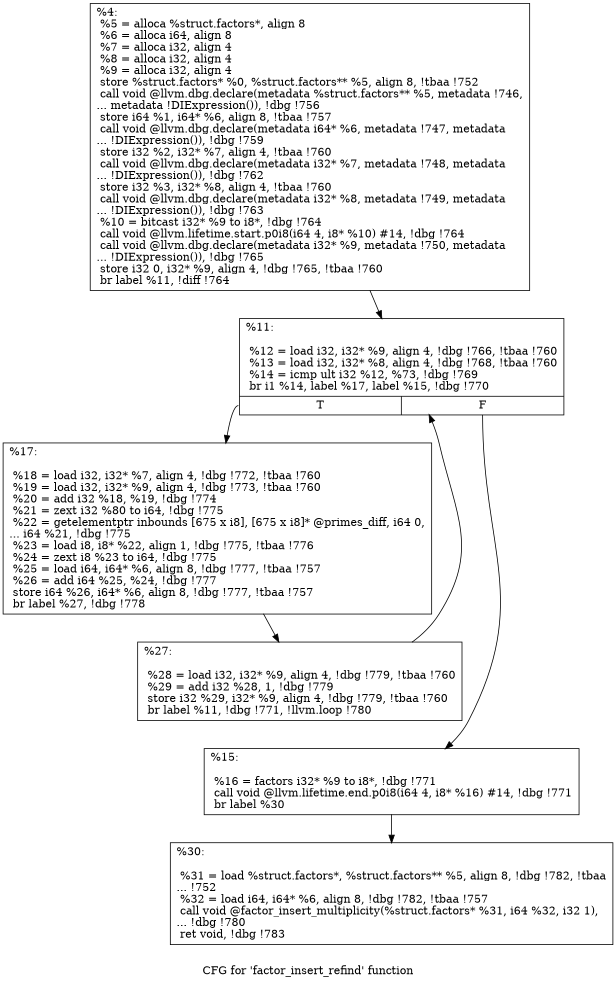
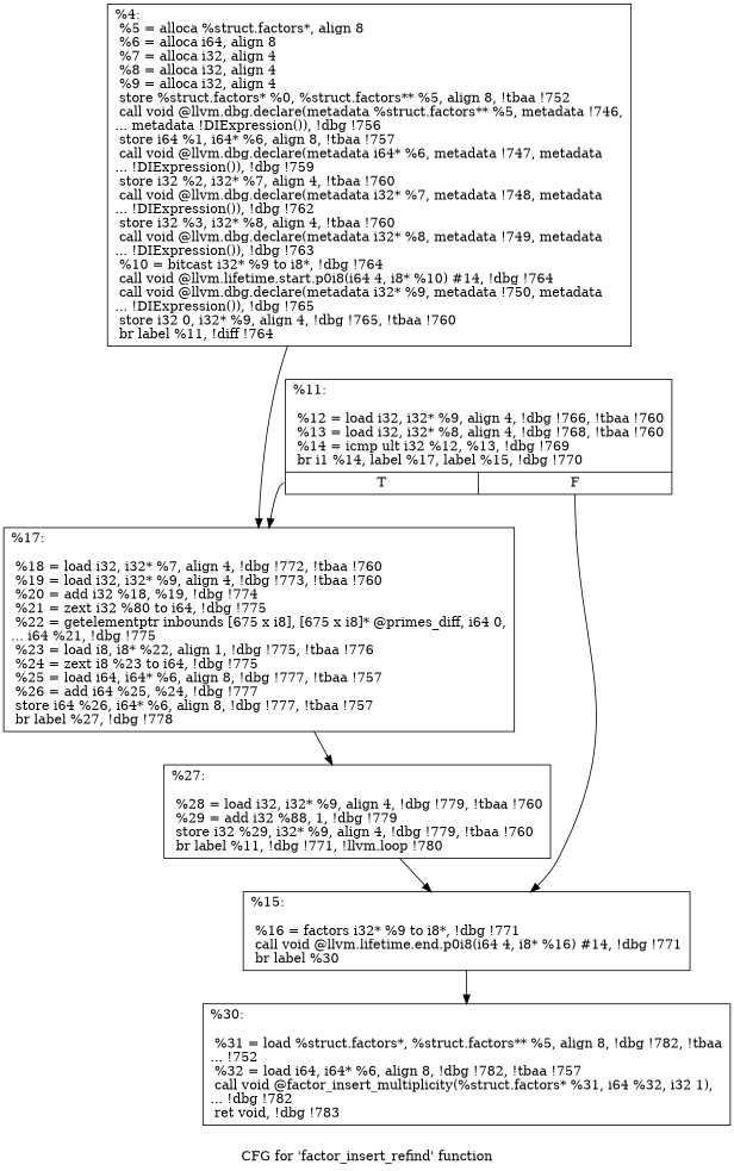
  digraph {
    label="CFG for 'factor_insert_refind' function"
    node [shape=record]
    n1 [label="{%4:\l  %5 = alloca %struct.factors*, align 8\l  %6 = alloca i64, align 8\l  %7 = alloca i32, align 4\l  %8 = alloca i32, align 4\l  %9 = alloca i32, align 4\l  store %struct.factors* %0, %struct.factors** %5, align 8, !tbaa !752\l  call void @llvm.dbg.declare(metadata %struct.factors** %5, metadata !746,\l... metadata !DIExpression()), !dbg !756\l  store i64 %1, i64* %6, align 8, !tbaa !757\l  call void @llvm.dbg.declare(metadata i64* %6, metadata !747, metadata\l... !DIExpression()), !dbg !759\l  store i32 %2, i32* %7, align 4, !tbaa !760\l  call void @llvm.dbg.declare(metadata i32* %7, metadata !748, metadata\l... !DIExpression()), !dbg !762\l  store i32 %3, i32* %8, align 4, !tbaa !760\l  call void @llvm.dbg.declare(metadata i32* %8, metadata !749, metadata\l... !DIExpression()), !dbg !763\l  %10 = bitcast i32* %9 to i8*, !dbg !764\l  call void @llvm.lifetime.start.p0i8(i64 4, i8* %10) #14, !dbg !764\l  call void @llvm.dbg.declare(metadata i32* %9, metadata !750, metadata\l... !DIExpression()), !dbg !765\l  store i32 0, i32* %9, align 4, !dbg !765, !tbaa !760\l  br label %11, !diff !764\l}"]
-   n2 [label="{%11:\l\l  %12 = load i32, i32* %9, align 4, !dbg !766, !tbaa !760\l  %13 = load i32, i32* %8, align 4, !dbg !768, !tbaa !760\l  %14 = icmp ult i32 %12, %73, !dbg !769\l  br i1 %14, label %17, label %15, !dbg !770\l|{<s0>T|<s1>F}}"]
+   n2 [label="{%11:\l\l  %12 = load i32, i32* %9, align 4, !dbg !766, !tbaa !760\l  %13 = load i32, i32* %8, align 4, !dbg !768, !tbaa !760\l  %14 = icmp ult i32 %12, %13, !dbg !769\l  br i1 %14, label %17, label %15, !dbg !770\l|{<s0>T|<s1>F}}"]
    n3 [label="{%17:\l\l  %18 = load i32, i32* %7, align 4, !dbg !772, !tbaa !760\l  %19 = load i32, i32* %9, align 4, !dbg !773, !tbaa !760\l  %20 = add i32 %18, %19, !dbg !774\l  %21 = zext i32 %80 to i64, !dbg !775\l  %22 = getelementptr inbounds [675 x i8], [675 x i8]* @primes_diff, i64 0,\l... i64 %21, !dbg !775\l  %23 = load i8, i8* %22, align 1, !dbg !775, !tbaa !776\l  %24 = zext i8 %23 to i64, !dbg !775\l  %25 = load i64, i64* %6, align 8, !dbg !777, !tbaa !757\l  %26 = add i64 %25, %24, !dbg !777\l  store i64 %26, i64* %6, align 8, !dbg !777, !tbaa !757\l  br label %27, !dbg !778\l}"]
    n4 [label="{%15:\l\l  %16 = factors i32* %9 to i8*, !dbg !771\l  call void @llvm.lifetime.end.p0i8(i64 4, i8* %16) #14, !dbg !771\l  br label %30\l}"]
-   n5 [label="{%27:\l\l  %28 = load i32, i32* %9, align 4, !dbg !779, !tbaa !760\l  %29 = add i32 %28, 1, !dbg !779\l  store i32 %29, i32* %9, align 4, !dbg !779, !tbaa !760\l  br label %11, !dbg !771, !llvm.loop !780\l}"]
-   n6 [label="{%30:\l\l  %31 = load %struct.factors*, %struct.factors** %5, align 8, !dbg !782, !tbaa\l... !752\l  %32 = load i64, i64* %6, align 8, !dbg !782, !tbaa !757\l  call void @factor_insert_multiplicity(%struct.factors* %31, i64 %32, i32 1),\l... !dbg !780\l  ret void, !dbg !783\l}"]
-   n1 -> n2
+   n5 [label="{%27:\l\l  %28 = load i32, i32* %9, align 4, !dbg !779, !tbaa !760\l  %29 = add i32 %88, 1, !dbg !779\l  store i32 %29, i32* %9, align 4, !dbg !779, !tbaa !760\l  br label %11, !dbg !771, !llvm.loop !780\l}"]
+   n6 [label="{%30:\l\l  %31 = load %struct.factors*, %struct.factors** %5, align 8, !dbg !782, !tbaa\l... !752\l  %32 = load i64, i64* %6, align 8, !dbg !782, !tbaa !757\l  call void @factor_insert_multiplicity(%struct.factors* %31, i64 %32, i32 1),\l... !dbg !782\l  ret void, !dbg !783\l}"]
+   n1 -> n3
    n2 -> n3 [tailport=s0]
    n2 -> n4 [tailport=s1]
    n3 -> n5
    n4 -> n6
-   n5 -> n2
+   n5 -> n4
  }
